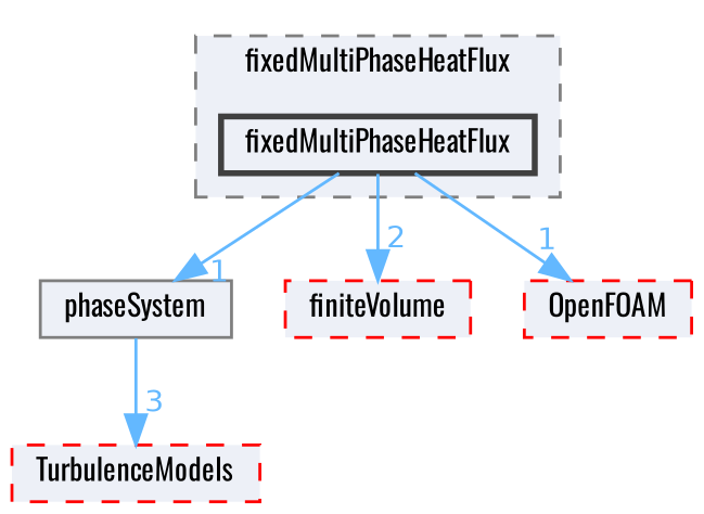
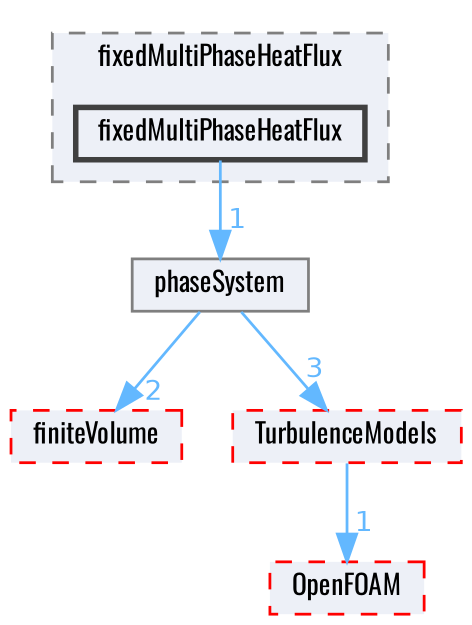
  digraph {
    compound=true
    fontname=Oswald
    node [color=red fillcolor="#edf0f7" fontname=Oswald fontsize=10 shape=box style="filled,dashed"]
    edge [color=steelblue1 fontcolor=steelblue1 fontname=Oswald fontsize=10 headlabel=1 labeldistance=1.5 labelfontname=Helvetica labelfontsize=10]
    n1 [color=grey25 height=0.2 label=fixedMultiPhaseHeatFlux style="filled,bold" width=0.4]
    n2 [color=grey50 height=0.2 label=phaseSystem style=filled width=0.4]
    n3 [height=0.2 label=finiteVolume width=0.4]
    n4 [height=0.2 label=OpenFOAM width=0.4]
    n5 [height=0.2 label=TurbulenceModels width=0.4]
    subgraph cluster_1 {
      bgcolor="#edf0f7"
      fontsize=10
      label=fixedMultiPhaseHeatFlux
      pencolor=grey50
      style="filled,dashed"
      n1
    }
    n1 -> n2
-   n1 -> n3 [headlabel=2]
-   n1 -> n4
+   n2 -> n3 [headlabel=2]
+   n5 -> n4
    n2 -> n5 [headlabel=3]
  }
